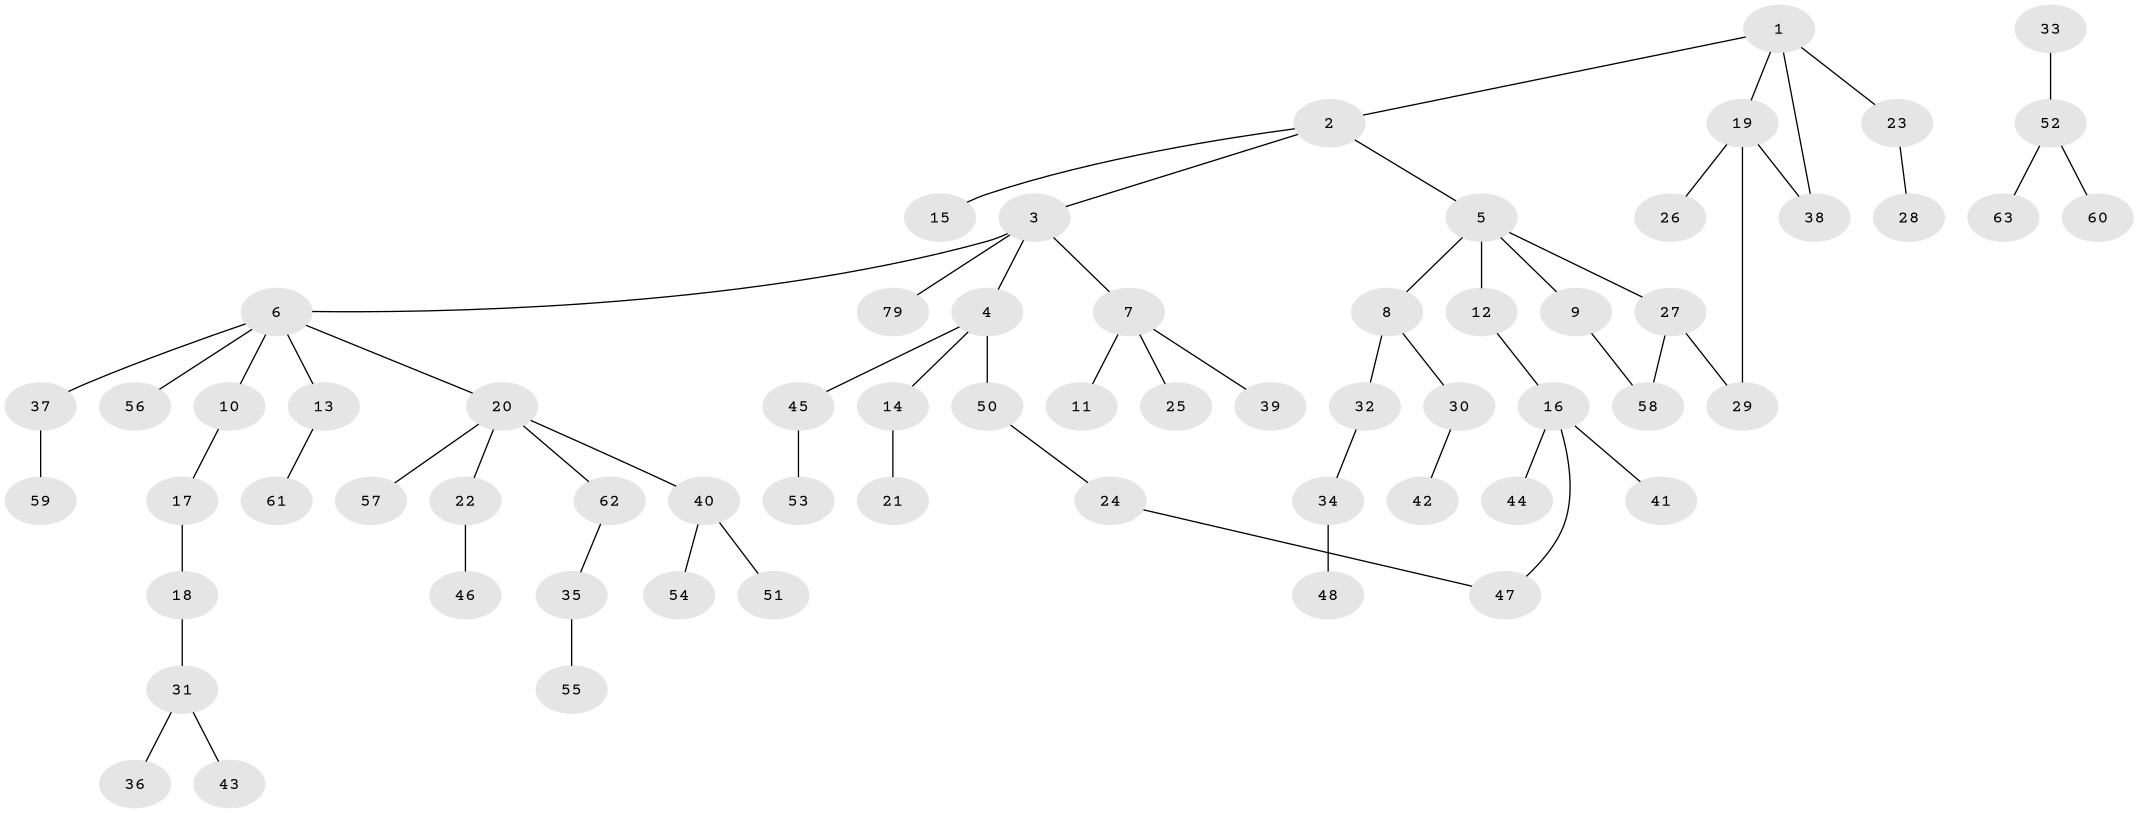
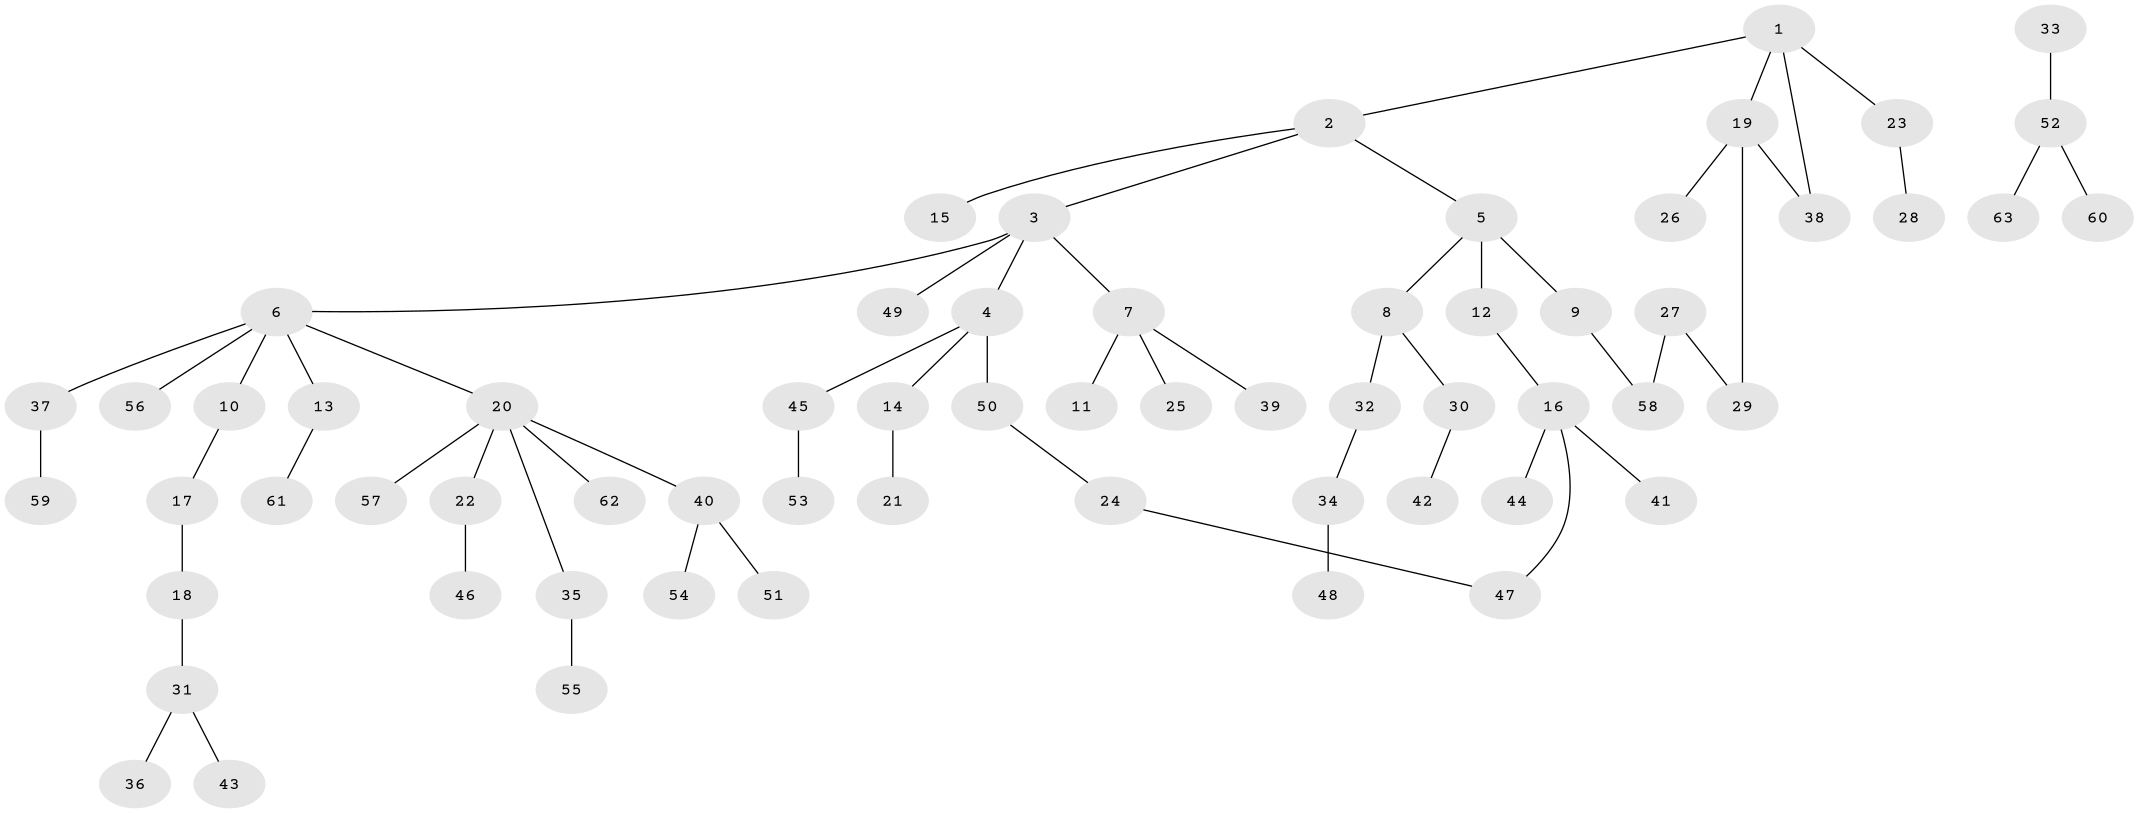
  graph {
    fontname="Courier Prime"
    node [color=gray90 fontname="Courier Prime" style=filled]
    edge [fontname="Courier Prime"]
    1
    2
    19
    23
    38
    3
    5
    15
    26
    29
    28
    4
    6
    7
-   49 [label=79]
+   49
    8
    9
    12
    27
    14
    45
    50
    10
    13
    20
    37
    56
    11
    25
    39
    21
    53
    24
    30
    32
    58
    16
    17
    61
    22
    35
    40
    57
    62
    59
    42
    34
    18
    41
    44
    47
    31
    36
    43
    33
    52
    46
    55
    51
    54
    48
    63
    60
    1 -- 2
    1 -- 19
    1 -- 23
    1 -- 38
    2 -- 3
    2 -- 5
    2 -- 15
    19 -- 38
    19 -- 26
    19 -- 29
    23 -- 28
    3 -- 4
    3 -- 6
    3 -- 7
    3 -- 49
    5 -- 8
    5 -- 9
    5 -- 12
-   5 -- 27
    4 -- 14
    4 -- 45
    4 -- 50
    6 -- 10
    6 -- 13
    6 -- 20
    6 -- 37
    6 -- 56
    7 -- 11
    7 -- 25
    7 -- 39
    8 -- 30
    8 -- 32
    9 -- 58
    12 -- 16
    27 -- 29
    27 -- 58
    14 -- 21
    45 -- 53
    50 -- 24
    10 -- 17
    13 -- 61
    20 -- 22
-   62 -- 35
+   20 -- 35
    20 -- 40
    20 -- 57
    20 -- 62
    37 -- 59
    24 -- 47
    30 -- 42
    32 -- 34
    16 -- 41
    16 -- 44
    16 -- 47
    17 -- 18
    22 -- 46
    35 -- 55
    40 -- 51
    40 -- 54
    34 -- 48
    18 -- 31
    31 -- 36
    31 -- 43
    33 -- 52
    52 -- 63
    52 -- 60
  }
